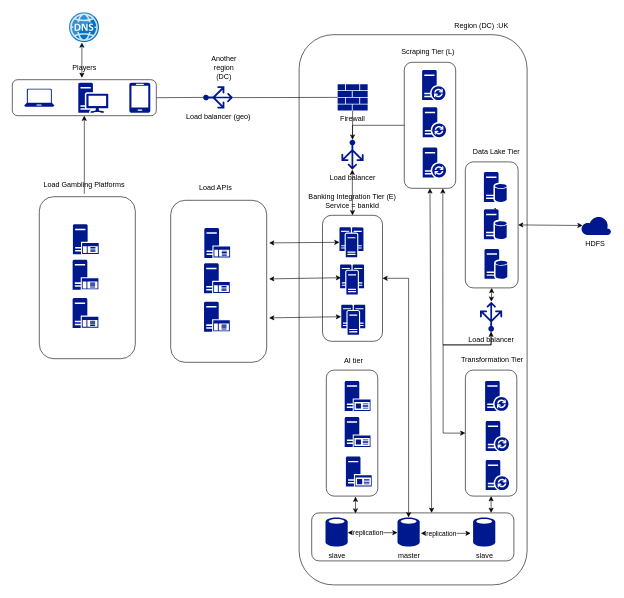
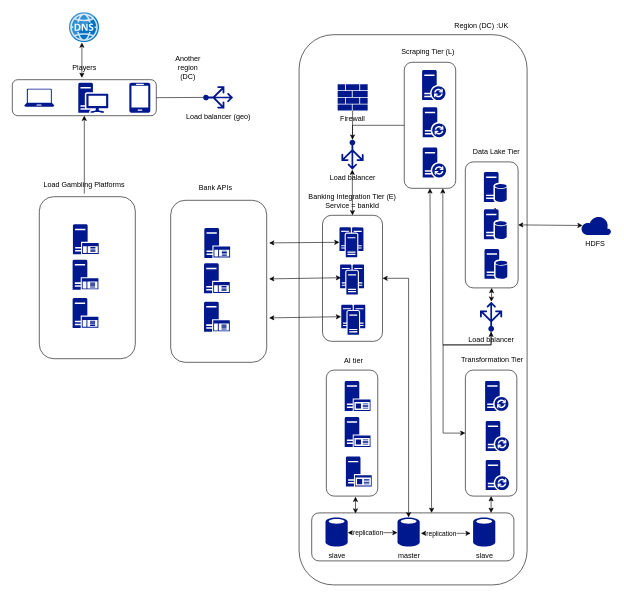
  <mxCell id="0" />
  <mxCell id="1" parent="0" />
  <mxCell id="2" value="" style="rounded=1;whiteSpace=wrap;html=1;" parent="1" vertex="1"><mxGeometry x="498" y="57" width="380" height="917" as="geometry" /></mxCell>
  <mxCell id="3" value="" style="rounded=1;whiteSpace=wrap;html=1;" parent="1" vertex="1"><mxGeometry x="284" y="333" width="160" height="270" as="geometry" /></mxCell>
  <mxCell id="4" value="Load balancer (geo)" style="sketch=0;aspect=fixed;pointerEvents=1;shadow=0;dashed=0;html=1;strokeColor=none;labelPosition=center;verticalLabelPosition=bottom;verticalAlign=top;align=center;fillColor=#00188D;shape=mxgraph.azure.load_balancer_generic;direction=north;" vertex="1" parent="1"><mxGeometry x="338" y="143" width="50" height="37" as="geometry" /></mxCell>
  <mxCell id="5" style="edgeStyle=none;rounded=0;orthogonalLoop=1;jettySize=auto;html=1;exitX=1;exitY=0.5;exitDx=0;exitDy=0;entryX=0.5;entryY=0;entryDx=0;entryDy=0;entryPerimeter=0;strokeColor=none;" edge="1" parent="1" target="4"><mxGeometry relative="1" as="geometry"><mxPoint x="173" y="160" as="sourcePoint" /></mxGeometry></mxCell>
  <mxCell id="6" value="" style="endArrow=none;html=1;rounded=0;exitX=1;exitY=0.5;exitDx=0;exitDy=0;entryX=0.5;entryY=0;entryDx=0;entryDy=0;entryPerimeter=0;" edge="1" parent="1" source="26" target="4"><mxGeometry width="50" height="50" relative="1" as="geometry"><mxPoint x="173" y="160" as="sourcePoint" /><mxPoint x="538" y="317" as="targetPoint" /></mxGeometry></mxCell>
- <mxCell id="7" value="Another region (DC)" style="text;html=1;align=center;verticalAlign=middle;whiteSpace=wrap;rounded=0;" vertex="1" parent="1"><mxGeometry x="343" y="97" width="60" height="30" as="geometry" /></mxCell>
+ <mxCell id="7" value="Another region (DC)" style="text;html=1;align=center;verticalAlign=middle;whiteSpace=wrap;rounded=0;" vertex="1" parent="1"><mxGeometry x="283" y="97" width="60" height="30" as="geometry" /></mxCell>
  <mxCell id="8" value="Firewall" style="sketch=0;aspect=fixed;pointerEvents=1;shadow=0;dashed=0;html=1;strokeColor=none;labelPosition=center;verticalLabelPosition=bottom;verticalAlign=top;align=center;fillColor=#00188D;shape=mxgraph.mscae.enterprise.firewall" vertex="1" parent="1"><mxGeometry x="562.25" y="139.5" width="50" height="44" as="geometry" /></mxCell>
- <mxCell id="9" value="" style="endArrow=none;html=1;rounded=0;exitX=0.49;exitY=1;exitDx=0;exitDy=0;exitPerimeter=0;entryX=0;entryY=0.5;entryDx=0;entryDy=0;entryPerimeter=0;" edge="1" parent="1" source="4" target="8"><mxGeometry width="50" height="50" relative="1" as="geometry"><mxPoint x="488" y="367" as="sourcePoint" /><mxPoint x="538" y="317" as="targetPoint" /></mxGeometry></mxCell>
  <mxCell id="10" value="Region (DC) :UK" style="text;html=1;align=center;verticalAlign=middle;whiteSpace=wrap;rounded=0;" vertex="1" parent="1"><mxGeometry x="737" y="27" width="130" height="30" as="geometry" /></mxCell>
  <mxCell id="11" value="Load balancer" style="sketch=0;aspect=fixed;pointerEvents=1;shadow=0;dashed=0;html=1;strokeColor=none;labelPosition=center;verticalLabelPosition=bottom;verticalAlign=top;align=center;fillColor=#00188D;shape=mxgraph.azure.load_balancer_generic" vertex="1" parent="1"><mxGeometry x="568.5" y="232" width="37" height="50" as="geometry" /></mxCell>
  <mxCell id="12" value="" style="endArrow=none;html=1;rounded=0;" edge="1" parent="1" source="11" target="8"><mxGeometry width="50" height="50" relative="1" as="geometry"><mxPoint x="387" y="367" as="sourcePoint" /><mxPoint x="437" y="317" as="targetPoint" /></mxGeometry></mxCell>
  <mxCell id="13" value="" style="sketch=0;aspect=fixed;pointerEvents=1;shadow=0;dashed=0;html=1;strokeColor=none;labelPosition=center;verticalLabelPosition=bottom;verticalAlign=top;align=center;fillColor=#00188D;shape=mxgraph.mscae.enterprise.application_server" vertex="1" parent="1"><mxGeometry x="340" y="379" width="43" height="50" as="geometry" /></mxCell>
  <mxCell id="14" value="" style="sketch=0;aspect=fixed;pointerEvents=1;shadow=0;dashed=0;html=1;strokeColor=none;labelPosition=center;verticalLabelPosition=bottom;verticalAlign=top;align=center;fillColor=#00188D;shape=mxgraph.mscae.enterprise.application_server" vertex="1" parent="1"><mxGeometry x="339.5" y="438" width="43" height="50" as="geometry" /></mxCell>
  <mxCell id="15" value="" style="sketch=0;aspect=fixed;pointerEvents=1;shadow=0;dashed=0;html=1;strokeColor=none;labelPosition=center;verticalLabelPosition=bottom;verticalAlign=top;align=center;fillColor=#00188D;shape=mxgraph.mscae.enterprise.application_server" vertex="1" parent="1"><mxGeometry x="339.5" y="502" width="43" height="50" as="geometry" /></mxCell>
- <mxCell id="16" value="Load APIs" style="text;html=1;align=center;verticalAlign=middle;whiteSpace=wrap;rounded=0;" vertex="1" parent="1"><mxGeometry x="274" y="298" width="170" height="30" as="geometry" /></mxCell>
+ <mxCell id="16" value="Bank APIs" style="text;html=1;align=center;verticalAlign=middle;whiteSpace=wrap;rounded=0;" vertex="1" parent="1"><mxGeometry x="274" y="298" width="170" height="30" as="geometry" /></mxCell>
  <mxCell id="17" value="" style="rounded=1;whiteSpace=wrap;html=1;" vertex="1" parent="1"><mxGeometry x="537" y="358" width="100" height="210" as="geometry" /></mxCell>
  <mxCell id="18" value="" style="endArrow=classic;html=1;rounded=0;entryX=0.49;entryY=1;entryDx=0;entryDy=0;entryPerimeter=0;exitX=0.5;exitY=0;exitDx=0;exitDy=0;startArrow=classic;startFill=1;endFill=1;" edge="1" parent="1" source="17" target="11"><mxGeometry width="50" height="50" relative="1" as="geometry"><mxPoint x="387" y="367" as="sourcePoint" /><mxPoint x="437" y="317" as="targetPoint" /></mxGeometry></mxCell>
  <mxCell id="19" style="edgeStyle=none;rounded=0;orthogonalLoop=1;jettySize=auto;html=1;exitX=0;exitY=0.5;exitDx=0;exitDy=0;exitPerimeter=0;startArrow=classic;startFill=1;" edge="1" parent="1" source="21"><mxGeometry relative="1" as="geometry"><mxPoint x="666.75" y="402.5" as="sourcePoint" /><mxPoint x="448" y="404" as="targetPoint" /></mxGeometry></mxCell>
  <mxCell id="20" value="Banking Integration Tier (E)&lt;br&gt;Service = bankId" style="text;html=1;align=center;verticalAlign=middle;whiteSpace=wrap;rounded=0;" vertex="1" parent="1"><mxGeometry x="502.25" y="319" width="170" height="30" as="geometry" /></mxCell>
  <mxCell id="21" value="" style="sketch=0;aspect=fixed;pointerEvents=1;shadow=0;dashed=0;html=1;strokeColor=none;labelPosition=center;verticalLabelPosition=bottom;verticalAlign=top;align=center;fillColor=#00188D;shape=mxgraph.mscae.enterprise.cluster_server" vertex="1" parent="1"><mxGeometry x="565.25" y="378" width="40" height="50" as="geometry" /></mxCell>
  <mxCell id="22" value="" style="sketch=0;aspect=fixed;pointerEvents=1;shadow=0;dashed=0;html=1;strokeColor=none;labelPosition=center;verticalLabelPosition=bottom;verticalAlign=top;align=center;fillColor=#00188D;shape=mxgraph.mscae.enterprise.cluster_server" vertex="1" parent="1"><mxGeometry x="566.25" y="440" width="40" height="50" as="geometry" /></mxCell>
  <mxCell id="23" value="" style="sketch=0;aspect=fixed;pointerEvents=1;shadow=0;dashed=0;html=1;strokeColor=none;labelPosition=center;verticalLabelPosition=bottom;verticalAlign=top;align=center;fillColor=#00188D;shape=mxgraph.mscae.enterprise.cluster_server" vertex="1" parent="1"><mxGeometry x="568.25" y="507" width="40" height="50" as="geometry" /></mxCell>
  <mxCell id="24" style="edgeStyle=none;rounded=0;orthogonalLoop=1;jettySize=auto;html=1;startArrow=classic;startFill=1;" edge="1" parent="1"><mxGeometry relative="1" as="geometry"><mxPoint x="568" y="462" as="sourcePoint" /><mxPoint x="448" y="464" as="targetPoint" /></mxGeometry></mxCell>
  <mxCell id="25" style="edgeStyle=none;rounded=0;orthogonalLoop=1;jettySize=auto;html=1;startArrow=classic;startFill=1;" edge="1" parent="1"><mxGeometry relative="1" as="geometry"><mxPoint x="568" y="527" as="sourcePoint" /><mxPoint x="448" y="529" as="targetPoint" /></mxGeometry></mxCell>
  <mxCell id="26" value="" style="rounded=1;whiteSpace=wrap;html=1;" vertex="1" parent="1"><mxGeometry x="20" y="132" width="240" height="60" as="geometry" /></mxCell>
  <mxCell id="27" value="" style="sketch=0;aspect=fixed;pointerEvents=1;shadow=0;dashed=0;html=1;strokeColor=none;labelPosition=center;verticalLabelPosition=bottom;verticalAlign=top;align=center;fillColor=#00188D;shape=mxgraph.azure.laptop" vertex="1" parent="1"><mxGeometry x="40" y="147" width="50" height="30" as="geometry" /></mxCell>
  <mxCell id="28" value="" style="sketch=0;aspect=fixed;pointerEvents=1;shadow=0;dashed=0;html=1;strokeColor=none;labelPosition=center;verticalLabelPosition=bottom;verticalAlign=top;align=center;fillColor=#00188D;shape=mxgraph.mscae.enterprise.workstation_client" vertex="1" parent="1"><mxGeometry x="130" y="137" width="50" height="50" as="geometry" /></mxCell>
  <mxCell id="29" value="" style="sketch=0;aspect=fixed;pointerEvents=1;shadow=0;dashed=0;html=1;strokeColor=none;labelPosition=center;verticalLabelPosition=bottom;verticalAlign=top;align=center;fillColor=#00188D;shape=mxgraph.azure.mobile" vertex="1" parent="1"><mxGeometry x="215" y="137" width="35" height="50" as="geometry" /></mxCell>
  <mxCell id="30" value="" style="image;sketch=0;aspect=fixed;html=1;points=[];align=center;fontSize=12;image=img/lib/mscae/DNS.svg;" vertex="1" parent="1"><mxGeometry x="115" y="20" width="50" height="50" as="geometry" /></mxCell>
  <mxCell id="31" value="Players" style="text;html=1;align=center;verticalAlign=middle;resizable=0;points=[];autosize=1;strokeColor=none;fillColor=none;" vertex="1" parent="1"><mxGeometry x="110" y="97" width="60" height="30" as="geometry" /></mxCell>
  <mxCell id="32" value="" style="rounded=1;whiteSpace=wrap;html=1;" vertex="1" parent="1"><mxGeometry x="519" y="854" width="337" height="80" as="geometry" /></mxCell>
  <mxCell id="33" value="slave" style="sketch=0;aspect=fixed;pointerEvents=1;shadow=0;dashed=0;html=1;strokeColor=none;labelPosition=center;verticalLabelPosition=bottom;verticalAlign=top;align=center;fillColor=#00188D;shape=mxgraph.mscae.enterprise.database_generic" vertex="1" parent="1"><mxGeometry x="542" y="861" width="37" height="50" as="geometry" /></mxCell>
  <mxCell id="34" value="master" style="sketch=0;aspect=fixed;pointerEvents=1;shadow=0;dashed=0;html=1;strokeColor=none;labelPosition=center;verticalLabelPosition=bottom;verticalAlign=top;align=center;fillColor=#00188D;shape=mxgraph.mscae.enterprise.database_generic" vertex="1" parent="1"><mxGeometry x="662" y="861" width="37" height="50" as="geometry" /></mxCell>
  <mxCell id="35" value="slave" style="sketch=0;aspect=fixed;pointerEvents=1;shadow=0;dashed=0;html=1;strokeColor=none;labelPosition=center;verticalLabelPosition=bottom;verticalAlign=top;align=center;fillColor=#00188D;shape=mxgraph.mscae.enterprise.database_generic" vertex="1" parent="1"><mxGeometry x="788" y="861" width="37" height="50" as="geometry" /></mxCell>
  <mxCell id="36" value="" style="endArrow=classic;startArrow=classic;html=1;rounded=0;exitX=1;exitY=0.5;exitDx=0;exitDy=0;exitPerimeter=0;entryX=0;entryY=0.5;entryDx=0;entryDy=0;entryPerimeter=0;" edge="1" parent="1"><mxGeometry width="50" height="50" relative="1" as="geometry"><mxPoint x="579" y="887" as="sourcePoint" /><mxPoint x="662" y="887" as="targetPoint" /></mxGeometry></mxCell>
  <mxCell id="37" value="replication" style="edgeLabel;html=1;align=center;verticalAlign=middle;resizable=0;points=[];" vertex="1" connectable="0" parent="36"><mxGeometry x="-0.206" relative="1" as="geometry"><mxPoint as="offset" /></mxGeometry></mxCell>
  <mxCell id="38" value="" style="endArrow=classic;startArrow=classic;html=1;rounded=0;exitX=1;exitY=0.5;exitDx=0;exitDy=0;exitPerimeter=0;entryX=0;entryY=0.5;entryDx=0;entryDy=0;entryPerimeter=0;" edge="1" parent="1"><mxGeometry width="50" height="50" relative="1" as="geometry"><mxPoint x="701" y="888" as="sourcePoint" /><mxPoint x="784" y="888" as="targetPoint" /></mxGeometry></mxCell>
  <mxCell id="39" value="replication" style="edgeLabel;html=1;align=center;verticalAlign=middle;resizable=0;points=[];" vertex="1" connectable="0" parent="38"><mxGeometry x="-0.206" relative="1" as="geometry"><mxPoint as="offset" /></mxGeometry></mxCell>
  <mxCell id="40" style="edgeStyle=orthogonalEdgeStyle;rounded=0;orthogonalLoop=1;jettySize=auto;html=1;exitX=1;exitY=0.5;exitDx=0;exitDy=0;entryX=0.5;entryY=0.01;entryDx=0;entryDy=0;entryPerimeter=0;startArrow=classic;startFill=1;" edge="1" parent="1" source="17" target="34"><mxGeometry relative="1" as="geometry" /></mxCell>
  <mxCell id="41" style="edgeStyle=none;rounded=0;orthogonalLoop=1;jettySize=auto;html=1;exitX=0.5;exitY=1;exitDx=0;exitDy=0;entryX=0.593;entryY=0;entryDx=0;entryDy=0;entryPerimeter=0;startArrow=classic;startFill=1;" edge="1" parent="1" source="42" target="32"><mxGeometry relative="1" as="geometry"><mxPoint x="718.125" y="345" as="sourcePoint" /><mxPoint x="718" y="664" as="targetPoint" /></mxGeometry></mxCell>
  <mxCell id="42" value="" style="rounded=1;whiteSpace=wrap;html=1;" vertex="1" parent="1"><mxGeometry x="673.25" y="103" width="85.75" height="210" as="geometry" /></mxCell>
  <mxCell id="43" value="Scraping Tier (L)" style="text;html=1;align=center;verticalAlign=middle;whiteSpace=wrap;rounded=0;" vertex="1" parent="1"><mxGeometry x="628.25" y="70" width="170" height="30" as="geometry" /></mxCell>
  <mxCell id="44" value="" style="sketch=0;aspect=fixed;pointerEvents=1;shadow=0;dashed=0;html=1;strokeColor=none;labelPosition=center;verticalLabelPosition=bottom;verticalAlign=top;align=center;fillColor=#00188D;shape=mxgraph.mscae.enterprise.database_synchronization" vertex="1" parent="1"><mxGeometry x="703" y="116" width="39" height="50" as="geometry" /></mxCell>
  <mxCell id="45" value="" style="sketch=0;aspect=fixed;pointerEvents=1;shadow=0;dashed=0;html=1;strokeColor=none;labelPosition=center;verticalLabelPosition=bottom;verticalAlign=top;align=center;fillColor=#00188D;shape=mxgraph.mscae.enterprise.database_synchronization" vertex="1" parent="1"><mxGeometry x="704" y="178" width="39" height="50" as="geometry" /></mxCell>
  <mxCell id="46" value="" style="sketch=0;aspect=fixed;pointerEvents=1;shadow=0;dashed=0;html=1;strokeColor=none;labelPosition=center;verticalLabelPosition=bottom;verticalAlign=top;align=center;fillColor=#00188D;shape=mxgraph.mscae.enterprise.database_synchronization" vertex="1" parent="1"><mxGeometry x="704" y="245" width="39" height="50" as="geometry" /></mxCell>
  <mxCell id="47" style="edgeStyle=orthogonalEdgeStyle;rounded=0;orthogonalLoop=1;jettySize=auto;html=1;exitX=0;exitY=0.5;exitDx=0;exitDy=0;entryX=0.5;entryY=0;entryDx=0;entryDy=0;entryPerimeter=0;" edge="1" parent="1" source="42" target="11"><mxGeometry relative="1" as="geometry" /></mxCell>
  <mxCell id="48" style="edgeStyle=orthogonalEdgeStyle;rounded=0;orthogonalLoop=1;jettySize=auto;html=1;exitX=0.5;exitY=0;exitDx=0;exitDy=0;exitPerimeter=0;entryX=0.75;entryY=1;entryDx=0;entryDy=0;" edge="1" parent="1" source="49" target="42"><mxGeometry relative="1" as="geometry"><Array as="points"><mxPoint x="818" y="574" /><mxPoint x="738" y="574" /></Array></mxGeometry></mxCell>
  <mxCell id="49" value="Load balancer" style="sketch=0;aspect=fixed;pointerEvents=1;shadow=0;dashed=0;html=1;strokeColor=none;labelPosition=center;verticalLabelPosition=bottom;verticalAlign=top;align=center;fillColor=#00188D;shape=mxgraph.azure.load_balancer_generic;direction=west;" vertex="1" parent="1"><mxGeometry x="799.5" y="502" width="37" height="50" as="geometry" /></mxCell>
  <mxCell id="50" value="" style="rounded=1;whiteSpace=wrap;html=1;" vertex="1" parent="1"><mxGeometry x="775" y="269" width="88" height="210" as="geometry" /></mxCell>
  <mxCell id="51" value="Data Lake Tier" style="text;html=1;align=center;verticalAlign=middle;whiteSpace=wrap;rounded=0;" vertex="1" parent="1"><mxGeometry x="742" y="238" width="170" height="30" as="geometry" /></mxCell>
  <mxCell id="52" value="1" style="sketch=0;aspect=fixed;pointerEvents=1;shadow=0;dashed=0;html=1;strokeColor=none;labelPosition=center;verticalLabelPosition=bottom;verticalAlign=top;align=center;fillColor=#00188D;shape=mxgraph.mscae.enterprise.database_server" vertex="1" parent="1"><mxGeometry x="806" y="286" width="38" height="50" as="geometry" /></mxCell>
  <mxCell id="53" value="" style="sketch=0;aspect=fixed;pointerEvents=1;shadow=0;dashed=0;html=1;strokeColor=none;labelPosition=center;verticalLabelPosition=bottom;verticalAlign=top;align=center;fillColor=#00188D;shape=mxgraph.mscae.enterprise.database_server" vertex="1" parent="1"><mxGeometry x="806" y="348" width="38" height="50" as="geometry" /></mxCell>
  <mxCell id="54" value="" style="sketch=0;aspect=fixed;pointerEvents=1;shadow=0;dashed=0;html=1;strokeColor=none;labelPosition=center;verticalLabelPosition=bottom;verticalAlign=top;align=center;fillColor=#00188D;shape=mxgraph.mscae.enterprise.database_server" vertex="1" parent="1"><mxGeometry x="807" y="414" width="38" height="50" as="geometry" /></mxCell>
  <mxCell id="55" style="edgeStyle=none;rounded=0;orthogonalLoop=1;jettySize=auto;html=1;entryX=1;entryY=0.5;entryDx=0;entryDy=0;exitX=0.05;exitY=0.5;exitDx=0;exitDy=0;exitPerimeter=0;startArrow=classic;startFill=1;" edge="1" parent="1" source="56" target="50"><mxGeometry relative="1" as="geometry" /></mxCell>
  <mxCell id="56" value="HDFS&amp;nbsp;" style="sketch=0;aspect=fixed;pointerEvents=1;shadow=0;dashed=0;html=1;strokeColor=none;labelPosition=center;verticalLabelPosition=bottom;verticalAlign=top;align=center;fillColor=#00188D;shape=mxgraph.azure.cloud" vertex="1" parent="1"><mxGeometry x="968" y="359" width="50" height="32" as="geometry" /></mxCell>
  <mxCell id="57" value="" style="rounded=1;whiteSpace=wrap;html=1;" vertex="1" parent="1"><mxGeometry x="775.13" y="616" width="85.75" height="210" as="geometry" /></mxCell>
  <mxCell id="58" value="Transformation Tier" style="text;html=1;align=center;verticalAlign=middle;whiteSpace=wrap;rounded=0;" vertex="1" parent="1"><mxGeometry x="734.51" y="584" width="170" height="30" as="geometry" /></mxCell>
  <mxCell id="59" value="" style="endArrow=classic;startArrow=classic;html=1;rounded=0;entryX=0.42;entryY=1;entryDx=0;entryDy=0;entryPerimeter=0;exitX=0.433;exitY=1.067;exitDx=0;exitDy=0;exitPerimeter=0;" edge="1" parent="1" source="31" target="30"><mxGeometry width="50" height="50" relative="1" as="geometry"><mxPoint x="518" y="414" as="sourcePoint" /><mxPoint x="568" y="364" as="targetPoint" /></mxGeometry></mxCell>
  <mxCell id="60" value="" style="rounded=1;whiteSpace=wrap;html=1;" vertex="1" parent="1"><mxGeometry x="543.38" y="616" width="85.75" height="210" as="geometry" /></mxCell>
  <mxCell id="61" value="" style="sketch=0;aspect=fixed;pointerEvents=1;shadow=0;dashed=0;html=1;strokeColor=none;labelPosition=center;verticalLabelPosition=bottom;verticalAlign=top;align=center;fillColor=#00188D;shape=mxgraph.mscae.enterprise.database_synchronization" vertex="1" parent="1"><mxGeometry x="808" y="634" width="39" height="50" as="geometry" /></mxCell>
  <mxCell id="62" value="" style="sketch=0;aspect=fixed;pointerEvents=1;shadow=0;dashed=0;html=1;strokeColor=none;labelPosition=center;verticalLabelPosition=bottom;verticalAlign=top;align=center;fillColor=#00188D;shape=mxgraph.mscae.enterprise.database_synchronization" vertex="1" parent="1"><mxGeometry x="809" y="701" width="39" height="50" as="geometry" /></mxCell>
  <mxCell id="63" value="" style="sketch=0;aspect=fixed;pointerEvents=1;shadow=0;dashed=0;html=1;strokeColor=none;labelPosition=center;verticalLabelPosition=bottom;verticalAlign=top;align=center;fillColor=#00188D;shape=mxgraph.mscae.enterprise.database_synchronization" vertex="1" parent="1"><mxGeometry x="809" y="766" width="39" height="50" as="geometry" /></mxCell>
  <mxCell id="64" value="" style="rounded=1;whiteSpace=wrap;html=1;" vertex="1" parent="1"><mxGeometry x="65" y="327" width="160" height="270" as="geometry" /></mxCell>
  <mxCell id="65" value="" style="sketch=0;aspect=fixed;pointerEvents=1;shadow=0;dashed=0;html=1;strokeColor=none;labelPosition=center;verticalLabelPosition=bottom;verticalAlign=top;align=center;fillColor=#00188D;shape=mxgraph.mscae.enterprise.application_server" vertex="1" parent="1"><mxGeometry x="121" y="373" width="43" height="50" as="geometry" /></mxCell>
  <mxCell id="66" value="" style="sketch=0;aspect=fixed;pointerEvents=1;shadow=0;dashed=0;html=1;strokeColor=none;labelPosition=center;verticalLabelPosition=bottom;verticalAlign=top;align=center;fillColor=#00188D;shape=mxgraph.mscae.enterprise.application_server" vertex="1" parent="1"><mxGeometry x="120.5" y="432" width="43" height="50" as="geometry" /></mxCell>
  <mxCell id="67" value="" style="sketch=0;aspect=fixed;pointerEvents=1;shadow=0;dashed=0;html=1;strokeColor=none;labelPosition=center;verticalLabelPosition=bottom;verticalAlign=top;align=center;fillColor=#00188D;shape=mxgraph.mscae.enterprise.application_server" vertex="1" parent="1"><mxGeometry x="120.5" y="496" width="43" height="50" as="geometry" /></mxCell>
  <mxCell id="68" style="edgeStyle=none;rounded=0;orthogonalLoop=1;jettySize=auto;html=1;exitX=0.5;exitY=1;exitDx=0;exitDy=0;entryX=0.5;entryY=1;entryDx=0;entryDy=0;" edge="1" parent="1" source="69" target="26"><mxGeometry relative="1" as="geometry" /></mxCell>
  <mxCell id="69" value="Load Gambling Platforms" style="text;html=1;align=center;verticalAlign=middle;whiteSpace=wrap;rounded=0;" vertex="1" parent="1"><mxGeometry x="55" y="292" width="170" height="30" as="geometry" /></mxCell>
  <mxCell id="70" style="edgeStyle=orthogonalEdgeStyle;rounded=0;orthogonalLoop=1;jettySize=auto;html=1;exitX=0;exitY=0.5;exitDx=0;exitDy=0;entryX=0.5;entryY=0;entryDx=0;entryDy=0;entryPerimeter=0;startArrow=classic;startFill=1;" edge="1" parent="1" source="57" target="49"><mxGeometry relative="1" as="geometry"><Array as="points"><mxPoint x="738" y="721" /><mxPoint x="738" y="574" /><mxPoint x="818" y="574" /></Array></mxGeometry></mxCell>
  <mxCell id="71" value="" style="endArrow=classic;startArrow=classic;html=1;rounded=0;entryX=0.49;entryY=1;entryDx=0;entryDy=0;entryPerimeter=0;exitX=0.5;exitY=1;exitDx=0;exitDy=0;" edge="1" parent="1" source="50" target="49"><mxGeometry width="50" height="50" relative="1" as="geometry"><mxPoint x="648" y="644" as="sourcePoint" /><mxPoint x="698" y="594" as="targetPoint" /></mxGeometry></mxCell>
  <mxCell id="72" value="" style="sketch=0;aspect=fixed;pointerEvents=1;shadow=0;dashed=0;html=1;strokeColor=none;labelPosition=center;verticalLabelPosition=bottom;verticalAlign=top;align=center;fillColor=#00188D;shape=mxgraph.mscae.enterprise.application_server2" vertex="1" parent="1"><mxGeometry x="574" y="634" width="43" height="50" as="geometry" /></mxCell>
  <mxCell id="73" value="" style="sketch=0;aspect=fixed;pointerEvents=1;shadow=0;dashed=0;html=1;strokeColor=none;labelPosition=center;verticalLabelPosition=bottom;verticalAlign=top;align=center;fillColor=#00188D;shape=mxgraph.mscae.enterprise.application_server2" vertex="1" parent="1"><mxGeometry x="574" y="694" width="43" height="50" as="geometry" /></mxCell>
  <mxCell id="74" value="" style="sketch=0;aspect=fixed;pointerEvents=1;shadow=0;dashed=0;html=1;strokeColor=none;labelPosition=center;verticalLabelPosition=bottom;verticalAlign=top;align=center;fillColor=#00188D;shape=mxgraph.mscae.enterprise.application_server2" vertex="1" parent="1"><mxGeometry x="576" y="760" width="43" height="50" as="geometry" /></mxCell>
  <mxCell id="75" value="AI tier" style="text;html=1;align=center;verticalAlign=middle;whiteSpace=wrap;rounded=0;" vertex="1" parent="1"><mxGeometry x="503.51" y="586" width="170" height="30" as="geometry" /></mxCell>
  <mxCell id="76" value="" style="endArrow=classic;html=1;rounded=0;entryX=0.5;entryY=1;entryDx=0;entryDy=0;startArrow=classic;startFill=1;endFill=1;" edge="1" parent="1" target="57"><mxGeometry width="50" height="50" relative="1" as="geometry"><mxPoint x="818" y="854" as="sourcePoint" /><mxPoint x="718" y="654" as="targetPoint" /></mxGeometry></mxCell>
  <mxCell id="77" value="" style="endArrow=classic;html=1;rounded=0;entryX=0.5;entryY=1;entryDx=0;entryDy=0;startArrow=classic;startFill=1;endFill=1;" edge="1" parent="1"><mxGeometry width="50" height="50" relative="1" as="geometry"><mxPoint x="592" y="855" as="sourcePoint" /><mxPoint x="592" y="827" as="targetPoint" /></mxGeometry></mxCell>
